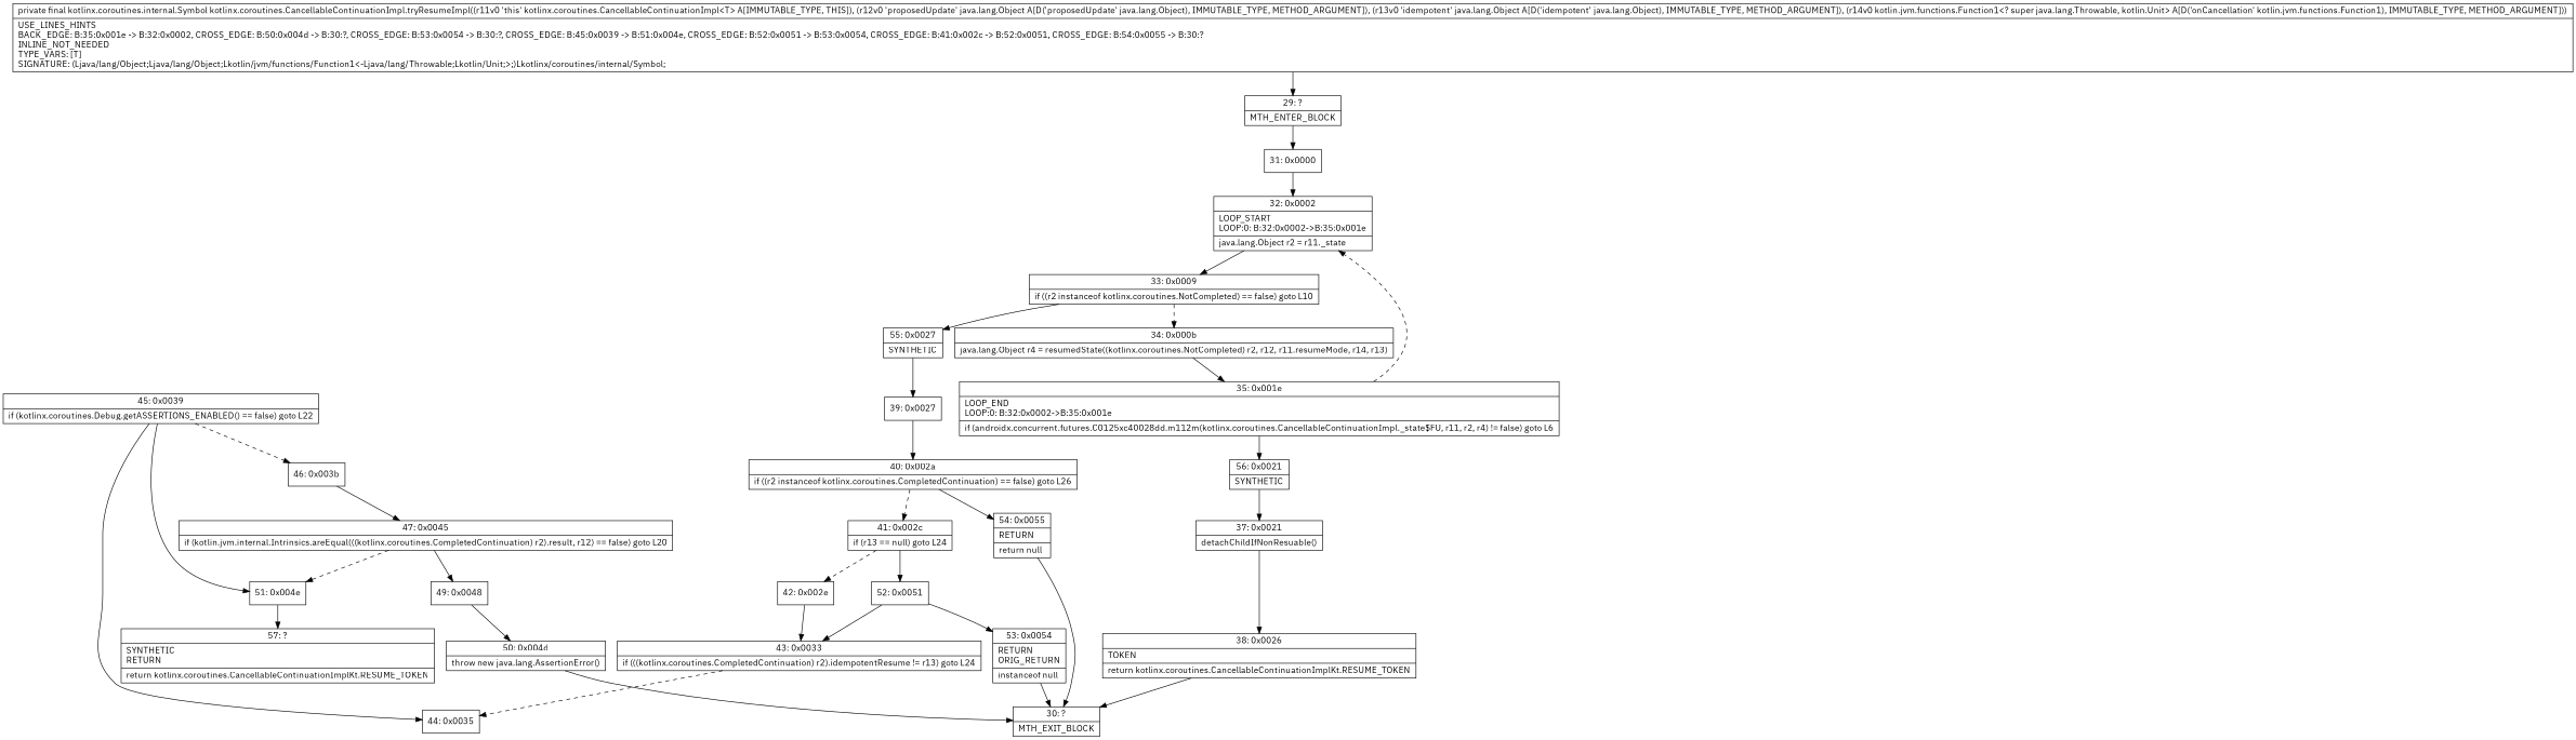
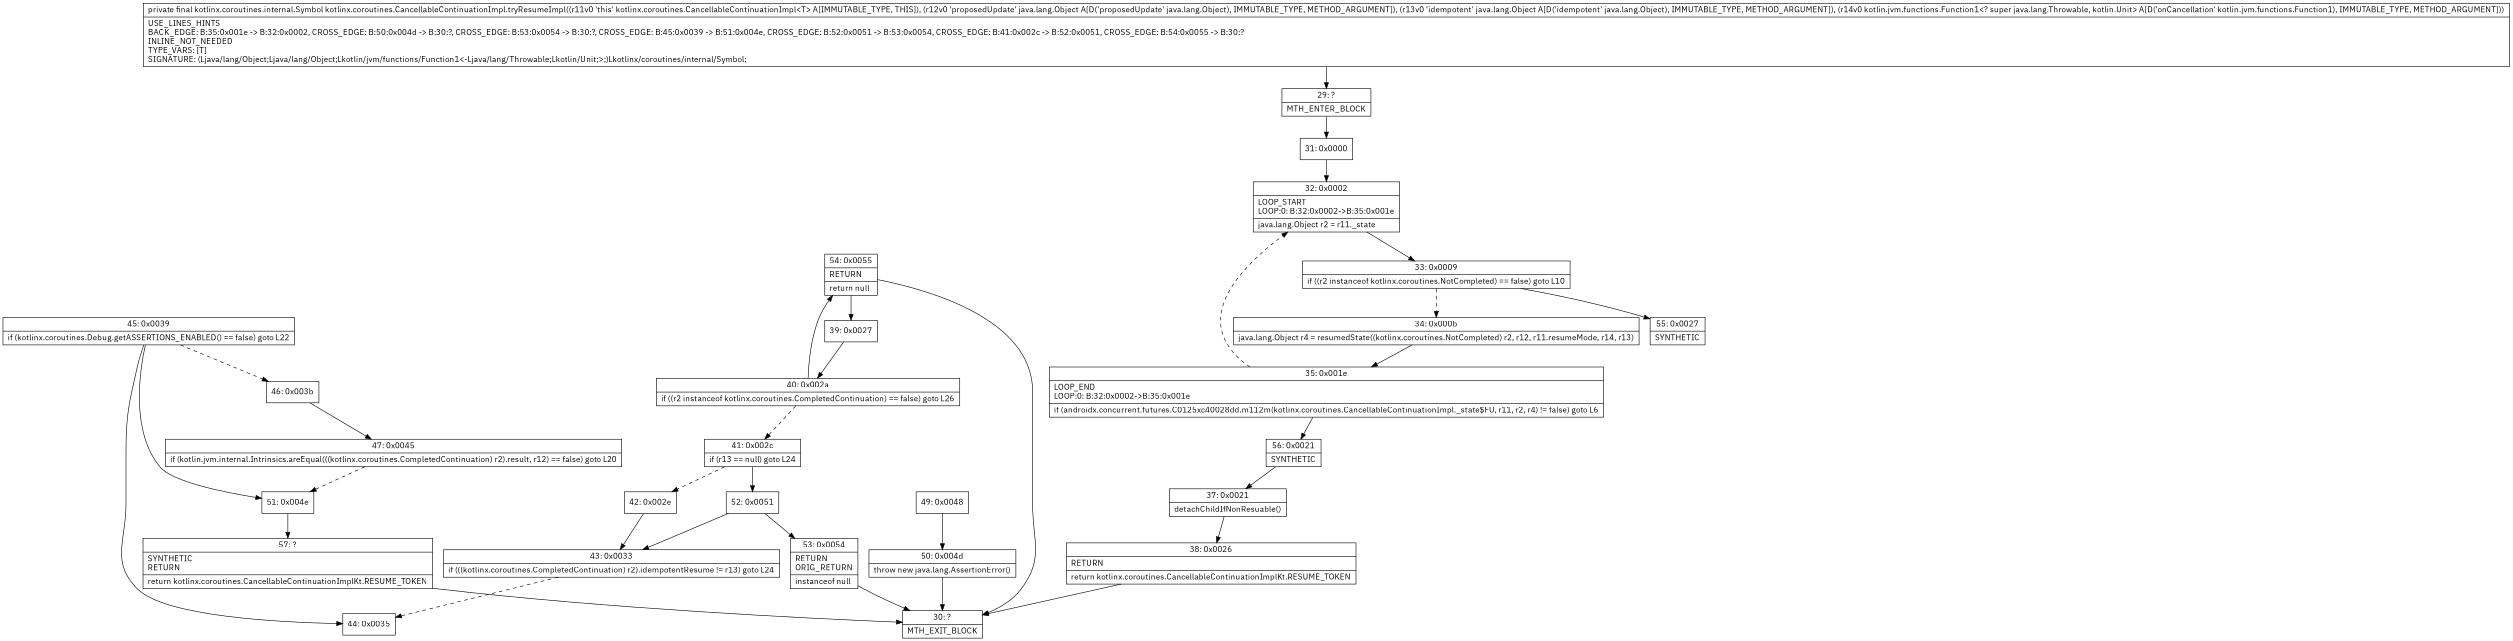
  digraph {
    fontname="IBM Plex Sans"
    node [fontname="IBM Plex Sans" shape=record]
    edge [fontname="IBM Plex Sans"]
    n1 [label="{29\:\ ?|MTH_ENTER_BLOCK\l}"]
    n2 [label="{31\:\ 0x0000}"]
    n3 [label="{32\:\ 0x0002|LOOP_START\lLOOP:0: B:32:0x0002\-\>B:35:0x001e\l|java.lang.Object r2 = r11._state\l}"]
    n4 [label="{33\:\ 0x0009|if ((r2 instanceof kotlinx.coroutines.NotCompleted) == false) goto L10\l}"]
    n5 [label="{34\:\ 0x000b|java.lang.Object r4 = resumedState((kotlinx.coroutines.NotCompleted) r2, r12, r11.resumeMode, r14, r13)\l}"]
    n6 [label="{55\:\ 0x0027|SYNTHETIC\l}"]
    n7 [label="{35\:\ 0x001e|LOOP_END\lLOOP:0: B:32:0x0002\-\>B:35:0x001e\l|if (androidx.concurrent.futures.C0125xc40028dd.m112m(kotlinx.coroutines.CancellableContinuationImpl._state$FU, r11, r2, r4) != false) goto L6\l}"]
    n8 [label="{39\:\ 0x0027}"]
    n9 [label="{56\:\ 0x0021|SYNTHETIC\l}"]
    n10 [label="{37\:\ 0x0021|detachChildIfNonResuable()\l}"]
-   n11 [label="{38\:\ 0x0026|TOKEN\l|return kotlinx.coroutines.CancellableContinuationImplKt.RESUME_TOKEN\l}"]
+   n11 [label="{38\:\ 0x0026|RETURN\l|return kotlinx.coroutines.CancellableContinuationImplKt.RESUME_TOKEN\l}"]
    n12 [label="{30\:\ ?|MTH_EXIT_BLOCK\l}"]
    n13 [label="{40\:\ 0x002a|if ((r2 instanceof kotlinx.coroutines.CompletedContinuation) == false) goto L26\l}"]
    n14 [label="{41\:\ 0x002c|if (r13 == null) goto L24\l}"]
    n15 [label="{54\:\ 0x0055|RETURN\l|return null\l}"]
    n16 [label="{42\:\ 0x002e}"]
    n17 [label="{52\:\ 0x0051}"]
    n18 [label="{43\:\ 0x0033|if (((kotlinx.coroutines.CompletedContinuation) r2).idempotentResume != r13) goto L24\l}"]
    n19 [label="{53\:\ 0x0054|RETURN\lORIG_RETURN\l|instanceof null\l}"]
    n20 [label="{44\:\ 0x0035}"]
    n21 [label="{45\:\ 0x0039|if (kotlinx.coroutines.Debug.getASSERTIONS_ENABLED() == false) goto L22\l}"]
    n22 [label="{46\:\ 0x003b}"]
    n23 [label="{51\:\ 0x004e}"]
    n24 [label="{47\:\ 0x0045|if (kotlin.jvm.internal.Intrinsics.areEqual(((kotlinx.coroutines.CompletedContinuation) r2).result, r12) == false) goto L20\l}"]
    n25 [label="{57\:\ ?|SYNTHETIC\lRETURN\l|return kotlinx.coroutines.CancellableContinuationImplKt.RESUME_TOKEN\l}"]
    n26 [label="{49\:\ 0x0048}"]
    n27 [label="{50\:\ 0x004d|throw new java.lang.AssertionError()\l}"]
    n28 [label="{private final kotlinx.coroutines.internal.Symbol kotlinx.coroutines.CancellableContinuationImpl.tryResumeImpl((r11v0 'this' kotlinx.coroutines.CancellableContinuationImpl\<T\> A[IMMUTABLE_TYPE, THIS]), (r12v0 'proposedUpdate' java.lang.Object A[D('proposedUpdate' java.lang.Object), IMMUTABLE_TYPE, METHOD_ARGUMENT]), (r13v0 'idempotent' java.lang.Object A[D('idempotent' java.lang.Object), IMMUTABLE_TYPE, METHOD_ARGUMENT]), (r14v0 kotlin.jvm.functions.Function1\<? super java.lang.Throwable, kotlin.Unit\> A[D('onCancellation' kotlin.jvm.functions.Function1), IMMUTABLE_TYPE, METHOD_ARGUMENT]))  | USE_LINES_HINTS\lBACK_EDGE: B:35:0x001e \-\> B:32:0x0002, CROSS_EDGE: B:50:0x004d \-\> B:30:?, CROSS_EDGE: B:53:0x0054 \-\> B:30:?, CROSS_EDGE: B:45:0x0039 \-\> B:51:0x004e, CROSS_EDGE: B:52:0x0051 \-\> B:53:0x0054, CROSS_EDGE: B:41:0x002c \-\> B:52:0x0051, CROSS_EDGE: B:54:0x0055 \-\> B:30:?\lINLINE_NOT_NEEDED\lTYPE_VARS: [T]\lSIGNATURE: (Ljava\/lang\/Object;Ljava\/lang\/Object;Lkotlin\/jvm\/functions\/Function1\<\-Ljava\/lang\/Throwable;Lkotlin\/Unit;\>;)Lkotlinx\/coroutines\/internal\/Symbol;\l}"]
    n1 -> n2
    n2 -> n3
    n3 -> n4
    n4 -> n5 [style=dashed]
    n4 -> n6
    n5 -> n7
-   n6 -> n8
+   n15 -> n8
    n7 -> n3 [style=dashed]
    n7 -> n9
    n8 -> n13
    n9 -> n10
    n10 -> n11
    n11 -> n12
    n13 -> n14 [style=dashed]
    n13 -> n15
    n14 -> n16 [style=dashed]
    n14 -> n17
    n15 -> n12
    n16 -> n18
    n17 -> n18
    n17 -> n19
    n18 -> n20 [style=dashed]
    n19 -> n12
    n21 -> n20
    n21 -> n22 [style=dashed]
    n21 -> n23
    n22 -> n24
    n23 -> n25
    n24 -> n23 [style=dashed]
-   n24 -> n26
+   n25 -> n12
    n26 -> n27
    n27 -> n12
    n28 -> n1
  }
